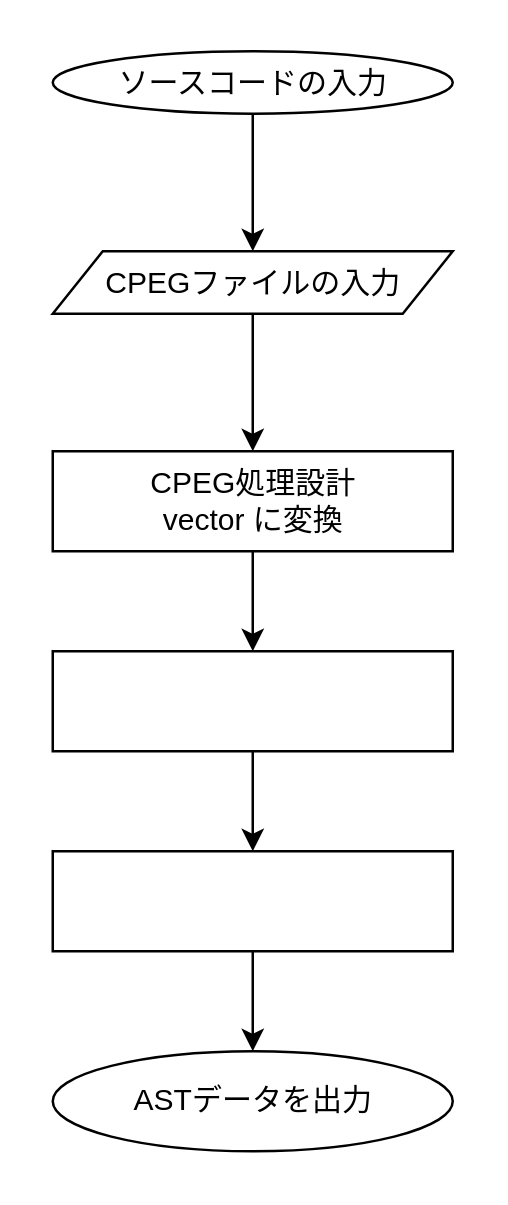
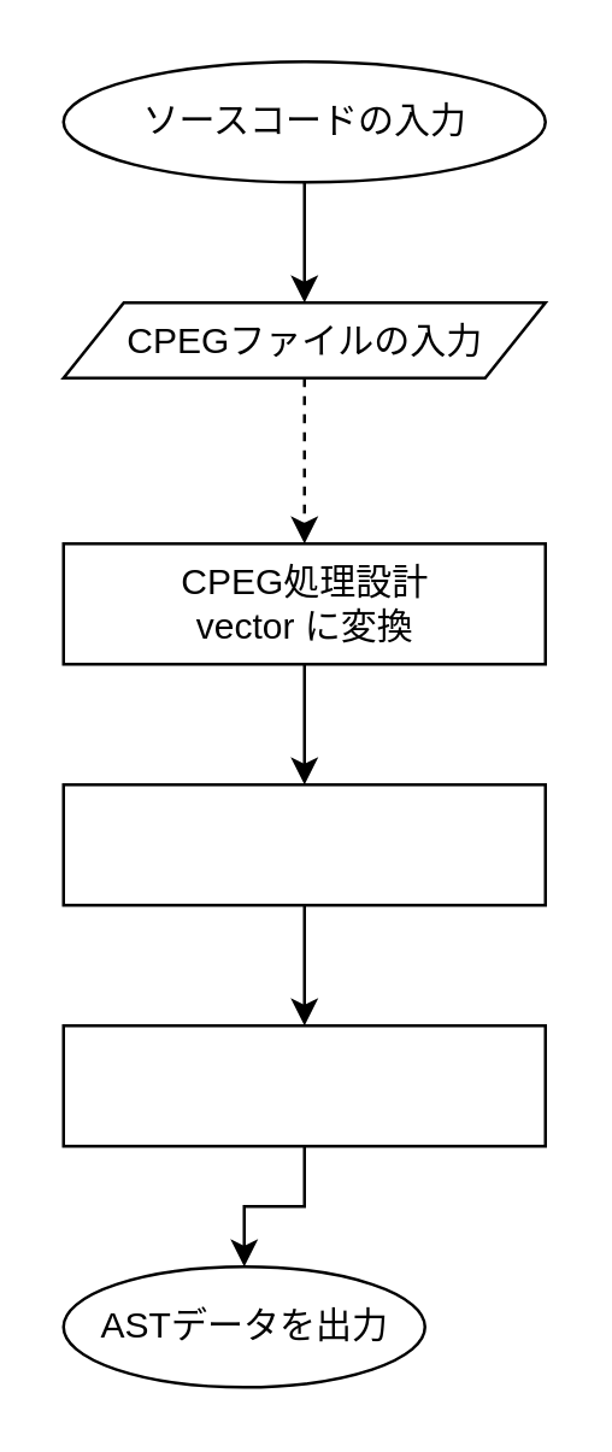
  <mxCell id="0" />
  <mxCell id="1" parent="0" />
  <mxCell id="2" style="edgeStyle=orthogonalEdgeStyle;rounded=0;orthogonalLoop=1;jettySize=auto;html=1;exitX=0.5;exitY=1;exitDx=0;exitDy=0;entryX=0.5;entryY=0;entryDx=0;entryDy=0;" parent="1" source="3" target="5" edge="1"><mxGeometry relative="1" as="geometry" /></mxCell>
  <mxCell id="3" value="CPEG処理設計&lt;br&gt;vector に変換" style="rounded=0;whiteSpace=wrap;html=1;" parent="1" vertex="1"><mxGeometry x="20.5" y="180" width="160" height="40" as="geometry" /></mxCell>
  <mxCell id="4" style="edgeStyle=orthogonalEdgeStyle;rounded=0;orthogonalLoop=1;jettySize=auto;html=1;exitX=0.5;exitY=1;exitDx=0;exitDy=0;entryX=0.5;entryY=0;entryDx=0;entryDy=0;" parent="1" source="5" target="12" edge="1"><mxGeometry relative="1" as="geometry" /></mxCell>
  <mxCell id="5" value="" style="rounded=0;whiteSpace=wrap;html=1;" parent="1" vertex="1"><mxGeometry x="20.5" y="260" width="160" height="40" as="geometry" /></mxCell>
  <mxCell id="6" style="edgeStyle=orthogonalEdgeStyle;rounded=0;orthogonalLoop=1;jettySize=auto;html=1;exitX=0.5;exitY=1;exitDx=0;exitDy=0;entryX=0.5;entryY=0;entryDx=0;entryDy=0;" parent="1" source="7" target="9" edge="1"><mxGeometry relative="1" as="geometry" /></mxCell>
- <mxCell id="7" value="ソースコードの入力" style="ellipse;whiteSpace=wrap;html=1;" parent="1" vertex="1"><mxGeometry x="20.5" y="20" width="160" height="25" as="geometry" /></mxCell>
- <mxCell id="8" style="edgeStyle=orthogonalEdgeStyle;rounded=0;orthogonalLoop=1;jettySize=auto;html=1;exitX=0.5;exitY=1;exitDx=0;exitDy=0;entryX=0.5;entryY=0;entryDx=0;entryDy=0;" parent="1" source="9" target="3" edge="1"><mxGeometry relative="1" as="geometry" /></mxCell>
+ <mxCell id="7" value="ソースコードの入力" style="ellipse;whiteSpace=wrap;html=1;" parent="1" vertex="1"><mxGeometry x="20.5" y="20" width="160" height="40" as="geometry" /></mxCell>
+ <mxCell id="8" style="edgeStyle=orthogonalEdgeStyle;rounded=0;orthogonalLoop=1;jettySize=auto;html=1;exitX=0.5;exitY=1;exitDx=0;exitDy=0;entryX=0.5;entryY=0;entryDx=0;entryDy=0;dashed=1;" parent="1" source="9" target="3" edge="1"><mxGeometry relative="1" as="geometry" /></mxCell>
  <mxCell id="9" value="CPEGファイルの入力" style="shape=parallelogram;perimeter=parallelogramPerimeter;whiteSpace=wrap;html=1;fixedSize=1;" parent="1" vertex="1"><mxGeometry x="20.5" y="100" width="160" height="25" as="geometry" /></mxCell>
- <mxCell id="10" value="ASTデータを出力" style="ellipse;whiteSpace=wrap;html=1;" parent="1" vertex="1"><mxGeometry x="20.5" y="420" width="160" height="40" as="geometry" /></mxCell>
+ <mxCell id="10" value="ASTデータを出力" style="ellipse;whiteSpace=wrap;html=1;" parent="1" vertex="1"><mxGeometry x="20.5" y="420" width="120" height="40" as="geometry" /></mxCell>
  <mxCell id="11" style="edgeStyle=orthogonalEdgeStyle;rounded=0;orthogonalLoop=1;jettySize=auto;html=1;exitX=0.5;exitY=1;exitDx=0;exitDy=0;entryX=0.5;entryY=0;entryDx=0;entryDy=0;" parent="1" source="12" target="10" edge="1"><mxGeometry relative="1" as="geometry" /></mxCell>
  <mxCell id="12" value="" style="rounded=0;whiteSpace=wrap;html=1;" parent="1" vertex="1"><mxGeometry x="20.5" y="340" width="160" height="40" as="geometry" /></mxCell>
